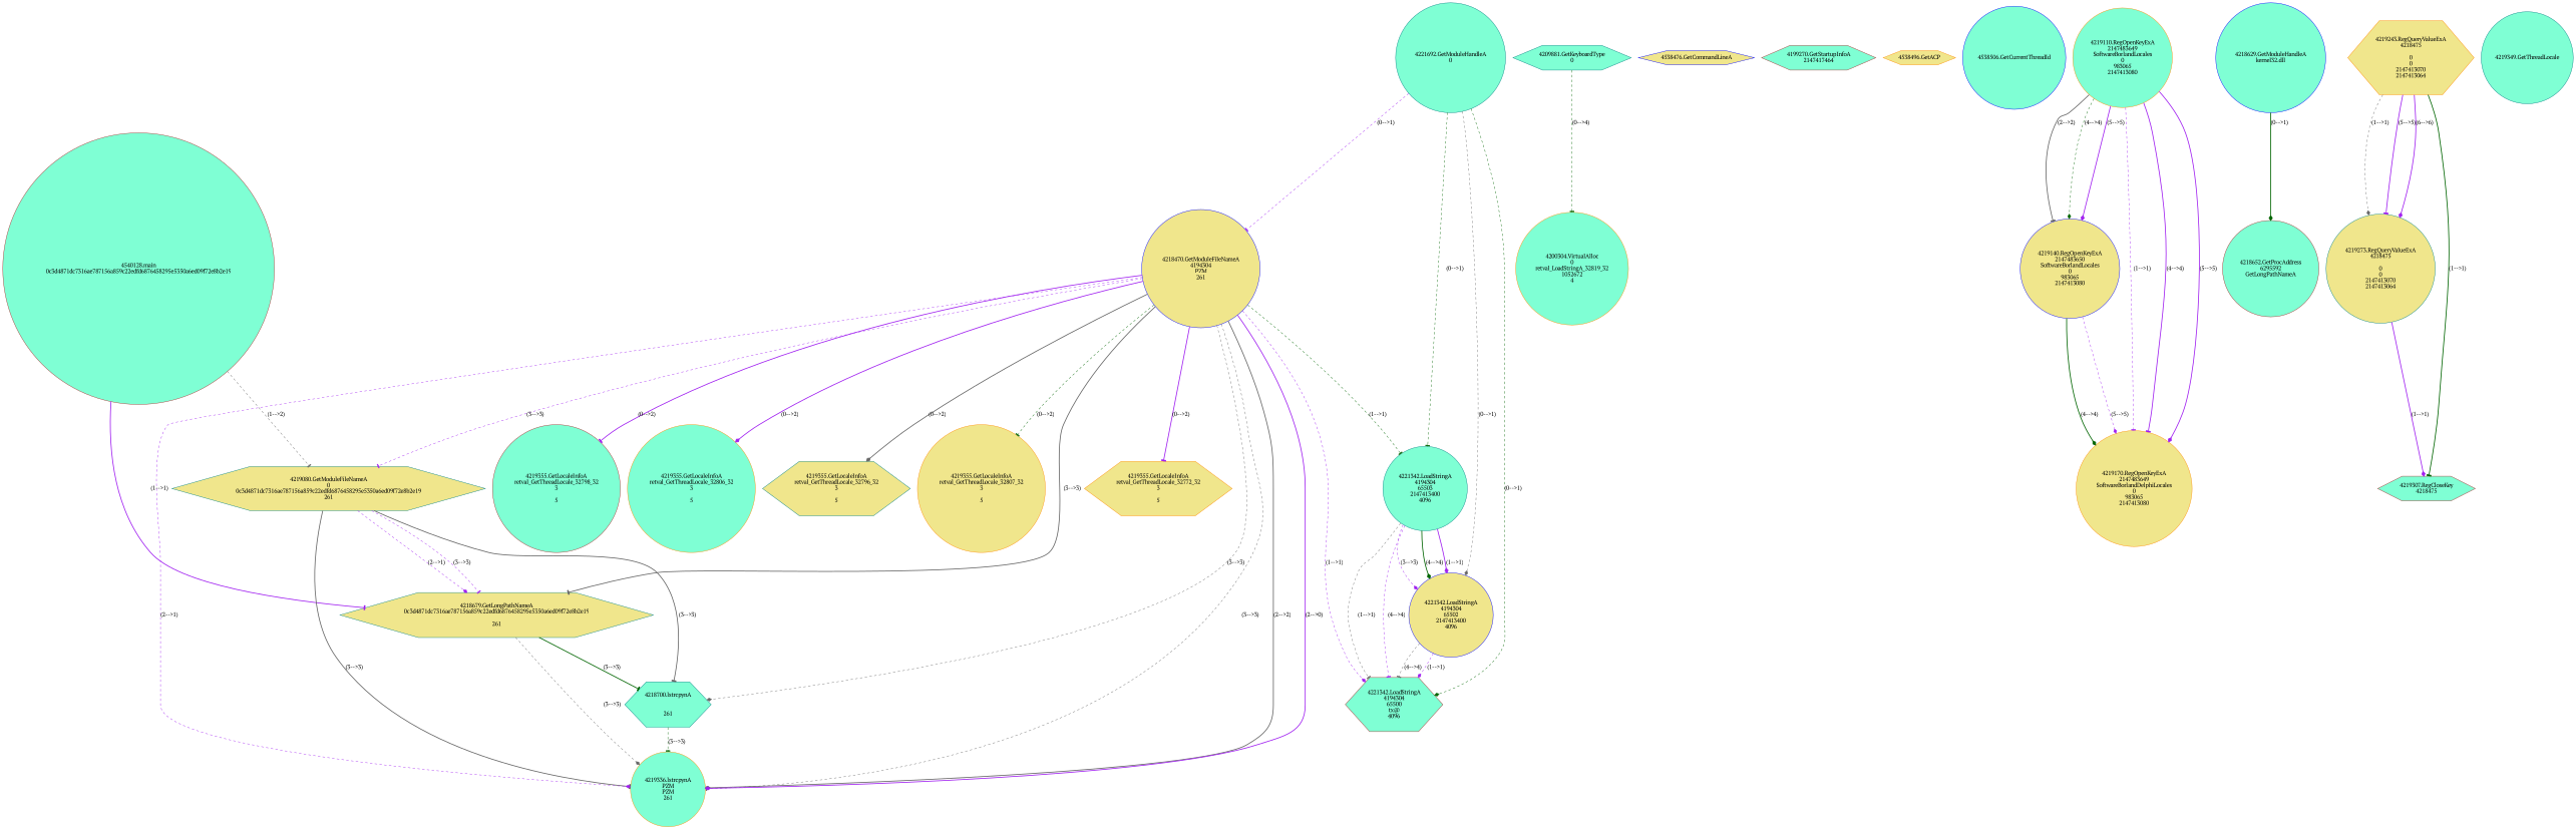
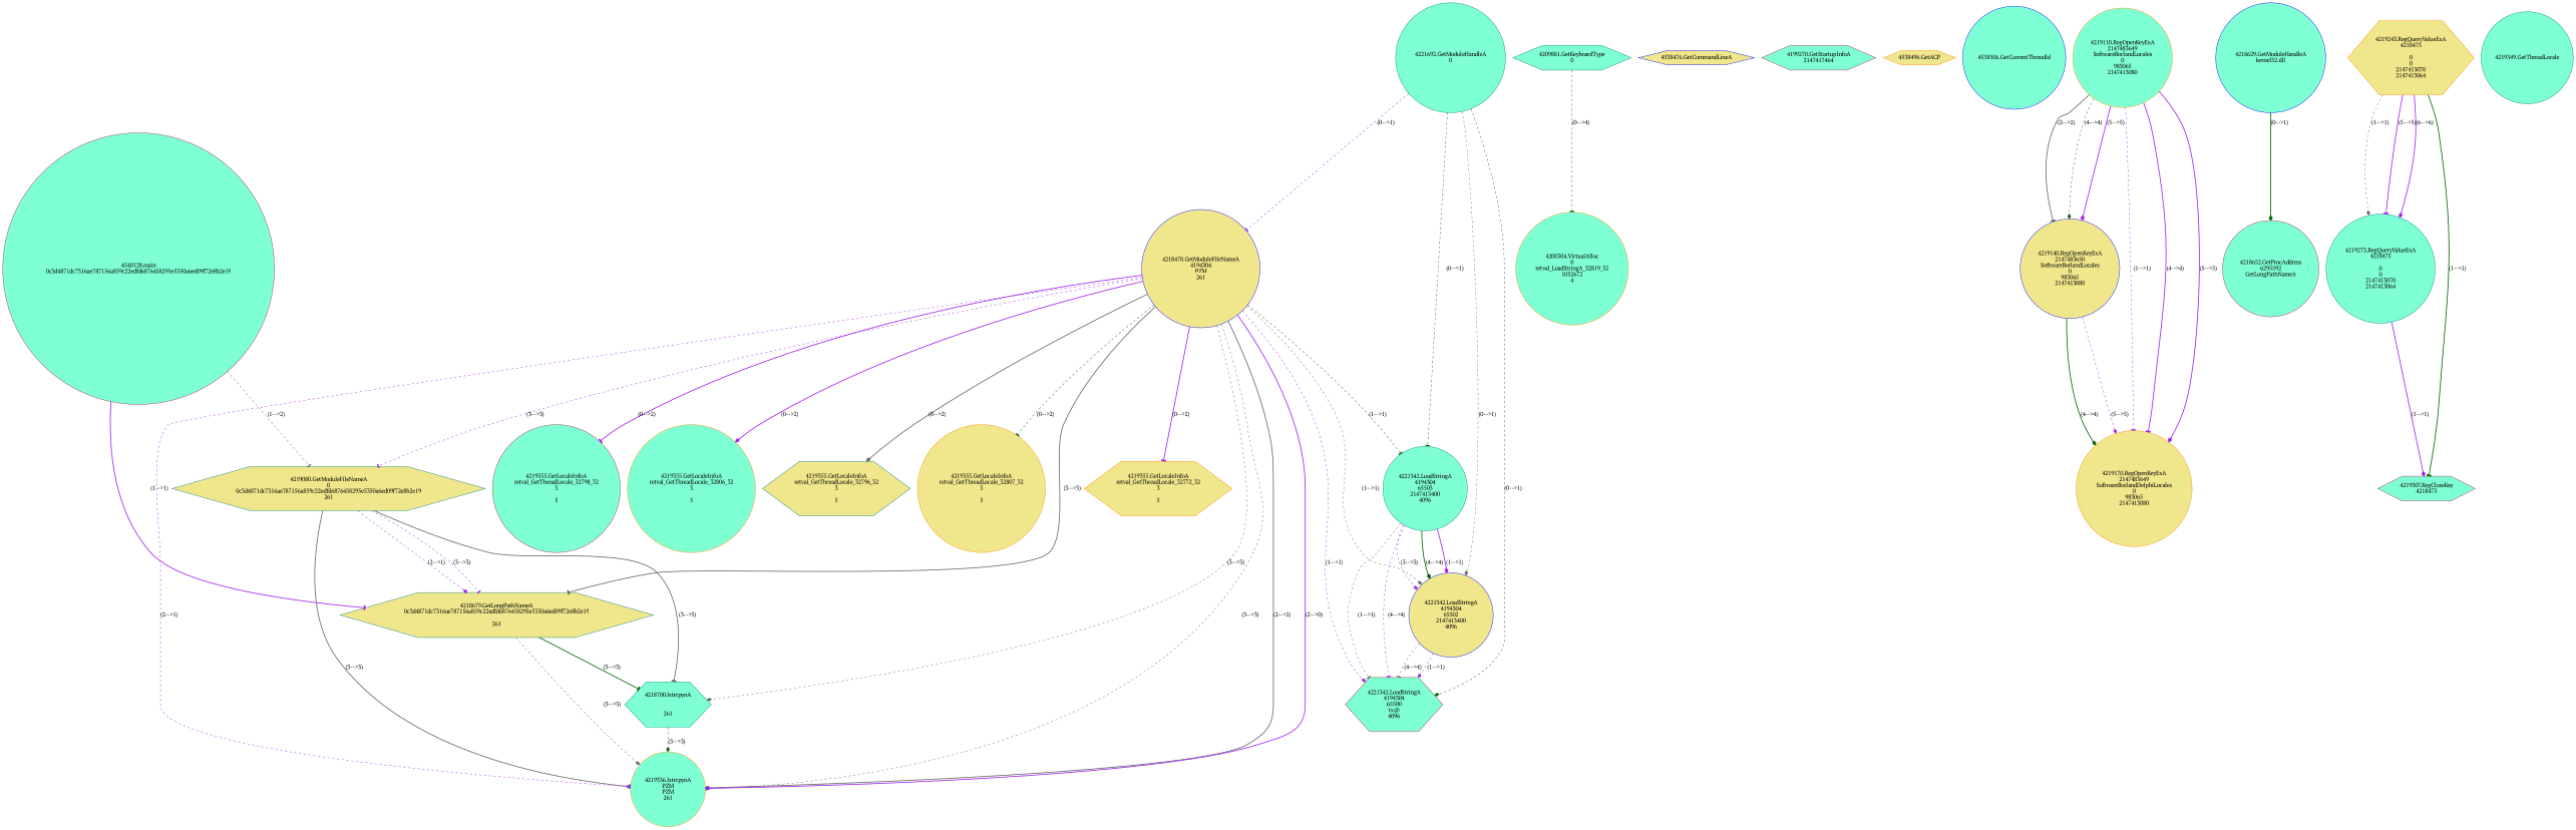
  digraph {
    fontname="PT Serif"
    node [color=teal fillcolor=aquamarine fontname="PT Serif" shape=circle style=filled]
    edge [arrowhead=tee color=purple fontname="PT Serif" style=dashed]
    n1 [color=brown label="4540128.main\n0c3d4871dc7316ae787156a859c22edfd6876458295e5350a6ed09f72e8b2e19"]
    n2 [fillcolor=khaki label="4219080.GetModuleFileNameA\n0\n0c3d4871dc7316ae787156a859c22edfd6876458295e5350a6ed09f72e8b2e19\n261" shape=hexagon]
    n3 [fillcolor=khaki label="4218679.GetLongPathNameA\n0c3d4871dc7316ae787156a859c22edfd6876458295e5350a6ed09f72e8b2e19\n\n261" shape=hexagon]
    n4 [label="4218700.lstrcpynA\n\n\n261" shape=hexagon]
    n5 [color=darkorange label="4219336.lstrcpynA\nPZM\nPZM\n261"]
    n6 [label="4221692.GetModuleHandleA\n0"]
    n7 [color=blue fillcolor=khaki label="4218470.GetModuleFileNameA\n4194304\nPZM\n261"]
    n8 [label="4221342.LoadStringA\n4194304\n65503\n2147413400\n4096"]
    n9 [color=blue fillcolor=khaki label="4221342.LoadStringA\n4194304\n65502\n2147413400\n4096"]
    n10 [color=brown label="4221342.LoadStringA\n4194304\n65500\ntx@\n4096" shape=hexagon]
    n11 [color=brown label="4219355.GetLocaleInfoA\nretval_GetThreadLocale_32798_32\n3\n\n5"]
    n12 [color=darkorange label="4219355.GetLocaleInfoA\nretval_GetThreadLocale_32806_32\n3\n\n5"]
    n13 [fillcolor=khaki label="4219355.GetLocaleInfoA\nretval_GetThreadLocale_32796_32\n3\n\n5" shape=hexagon]
    n14 [color=darkorange fillcolor=khaki label="4219355.GetLocaleInfoA\nretval_GetThreadLocale_32807_32\n3\n\n5"]
    n15 [color=darkorange fillcolor=khaki label="4219355.GetLocaleInfoA\nretval_GetThreadLocale_32772_32\n3\n\n5" shape=hexagon]
    n16 [label="4209881.GetKeyboardType\n0" shape=hexagon]
    n17 [color=darkorange label="4200304.VirtualAlloc\n0\nretval_LoadStringA_32819_32\n1052672\n4"]
    n18 [color=blue fillcolor=khaki label="4538476.GetCommandLineA\n" shape=hexagon]
    n19 [color=brown label="4199270.GetStartupInfoA\n2147417464" shape=hexagon]
    n20 [color=darkorange fillcolor=khaki label="4538496.GetACP\n" shape=hexagon]
    n21 [color=blue label="4538506.GetCurrentThreadId\n"]
    n22 [color=darkorange label="4219110.RegOpenKeyExA\n2147483649\nSoftware\Borland\Locales\n0\n983065\n2147413080"]
    n23 [color=blue fillcolor=khaki label="4219140.RegOpenKeyExA\n2147483650\nSoftware\Borland\Locales\n0\n983065\n2147413080"]
    n24 [color=darkorange fillcolor=khaki label="4219170.RegOpenKeyExA\n2147483649\nSoftware\Borland\Delphi\Locales\n0\n983065\n2147413080"]
    n25 [color=blue label="4218629.GetModuleHandleA\nkernel32.dll"]
    n26 [color=brown label="4218652.GetProcAddress\n6295592\nGetLongPathNameA"]
    n27 [color=darkorange fillcolor=khaki label="4219243.RegQueryValueExA\n4218475\n\n0\n0\n2147413070\n2147413064" shape=hexagon]
-   n28 [fillcolor=khaki label="4219273.RegQueryValueExA\n4218475\n\n0\n0\n2147413070\n2147413064"]
+   n28 [label="4219273.RegQueryValueExA\n4218475\n\n0\n0\n2147413070\n2147413064"]
    n29 [color=brown label="4219307.RegCloseKey\n4218475" shape=hexagon]
    n30 [label="4219349.GetThreadLocale\n"]
    n1 -> n2 [color=gray40 label="(1-->2)"]
    n1 -> n3 [label="(1-->1)" style=bold]
    n2 -> n3 [arrowhead=diamond label="(2-->1)"]
    n2 -> n3 [label="(3-->3)"]
    n2 -> n4 [color=gray40 label="(3-->3)" style=bold]
    n2 -> n5 [color=gray40 label="(3-->3)" style=bold]
    n3 -> n4 [color=darkgreen label="(3-->3)" style=bold]
    n3 -> n5 [arrowhead=diamond color=gray40 label="(3-->3)"]
-   n4 -> n5 [color=darkgreen label="(3-->3)"]
+   n4 -> n5 [arrowhead=diamond color=darkgreen label="(3-->3)"]
    n6 -> n7 [label="(0-->1)"]
    n6 -> n8 [color=darkgreen label="(0-->1)"]
    n6 -> n9 [arrowhead=diamond color=gray40 label="(0-->1)"]
    n6 -> n10 [arrowhead=diamond color=darkgreen label="(0-->1)"]
    n7 -> n2 [label="(3-->3)"]
    n7 -> n3 [color=gray40 label="(3-->3)" style=bold]
    n7 -> n4 [arrowhead=diamond color=gray40 label="(3-->3)"]
    n7 -> n5 [arrowhead=diamond label="(2-->1)"]
    n7 -> n5 [arrowhead=diamond color=gray40 label="(2-->2)" style=bold]
    n7 -> n5 [color=gray40 label="(3-->3)"]
    n7 -> n5 [arrowhead=diamond label="(2-->0)" style=bold]
    n7 -> n8 [color=darkgreen label="(1-->1)"]
+   n7 -> n9 [arrowhead=diamond color=gray40 label="(1-->1)"]
    n7 -> n10 [arrowhead=diamond label="(1-->1)"]
    n7 -> n11 [label="(0-->2)" style=bold]
    n7 -> n12 [arrowhead=diamond label="(0-->2)" style=bold]
    n7 -> n13 [arrowhead=diamond color=gray40 label="(0-->2)" style=bold]
    n7 -> n14 [color=darkgreen label="(0-->2)"]
    n7 -> n15 [label="(0-->2)" style=bold]
    n8 -> n9 [arrowhead=diamond label="(1-->1)" style=bold]
    n8 -> n9 [arrowhead=diamond label="(3-->3)"]
    n8 -> n9 [arrowhead=diamond color=darkgreen label="(4-->4)" style=bold]
    n8 -> n10 [color=gray40 label="(1-->1)"]
    n8 -> n10 [label="(4-->4)"]
    n9 -> n10 [arrowhead=diamond label="(1-->1)"]
    n9 -> n10 [color=gray40 label="(4-->4)"]
    n16 -> n17 [color=darkgreen label="(0-->4)"]
    n22 -> n23 [color=gray40 label="(2-->2)" style=bold]
    n22 -> n23 [arrowhead=diamond color=darkgreen label="(4-->4)"]
    n22 -> n23 [arrowhead=diamond label="(5-->5)" style=bold]
    n22 -> n24 [label="(1-->1)"]
    n22 -> n24 [label="(4-->4)" style=bold]
    n22 -> n24 [arrowhead=diamond label="(5-->5)" style=bold]
    n23 -> n24 [arrowhead=diamond color=darkgreen label="(4-->4)" style=bold]
    n23 -> n24 [arrowhead=diamond label="(5-->5)"]
    n25 -> n26 [arrowhead=diamond color=darkgreen label="(0-->1)" style=bold]
    n27 -> n28 [arrowhead=diamond color=gray40 label="(1-->1)"]
    n27 -> n28 [label="(5-->5)" style=bold]
    n27 -> n28 [arrowhead=diamond label="(6-->6)" style=bold]
    n27 -> n29 [color=darkgreen label="(1-->1)" style=bold]
    n28 -> n29 [arrowhead=diamond label="(1-->1)" style=bold]
  }
